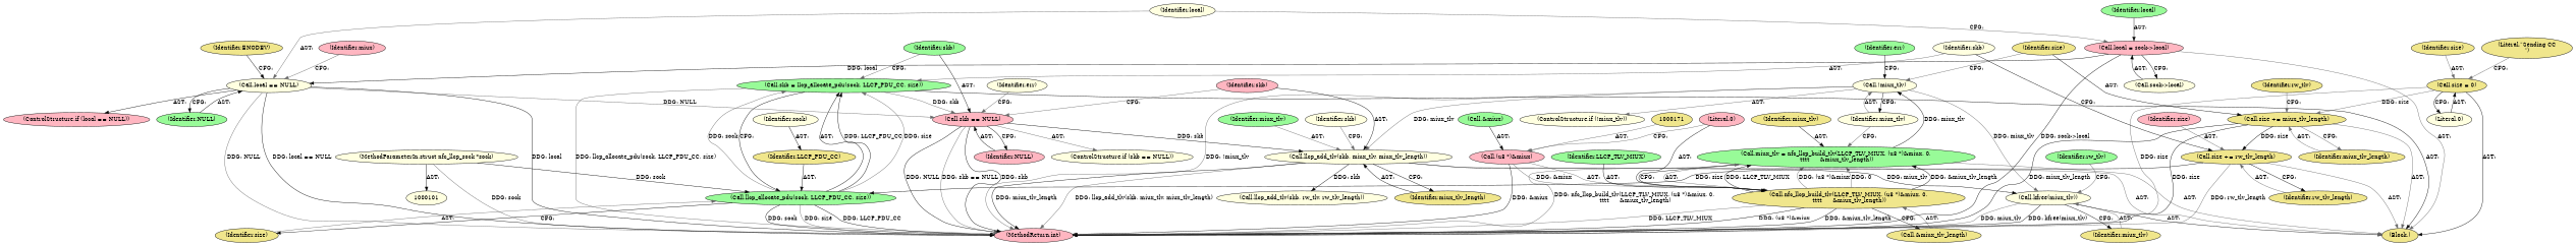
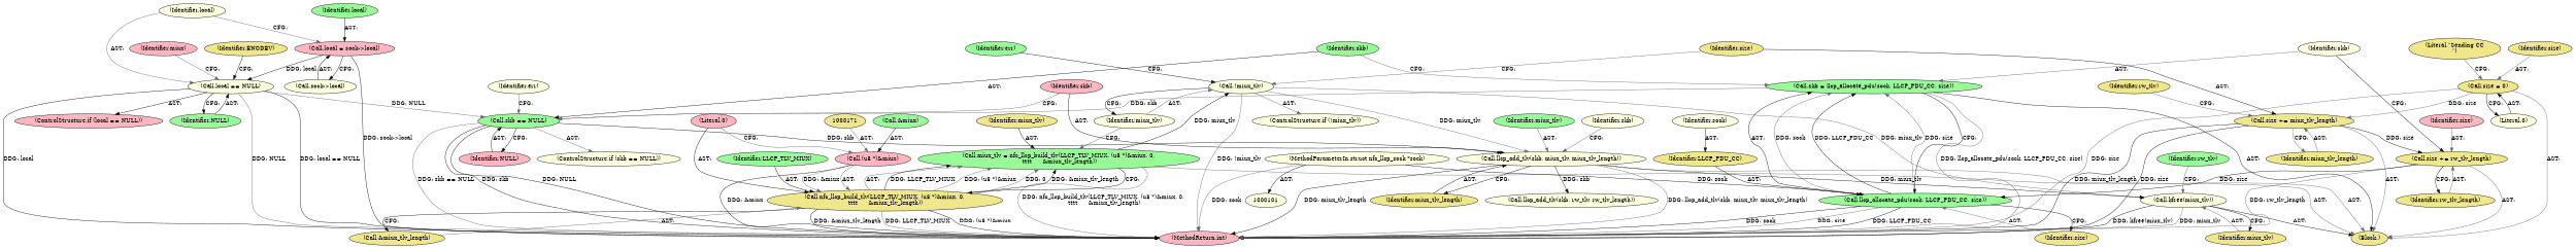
  digraph {
    node [fillcolor=khaki style=filled]
    edge [color=black]
    n1 [fillcolor=lightyellow label="(Call,kfree(miux_tlv))"]
    n2 [fillcolor=lightpink label="(MethodReturn,int)"]
    n3 [label="(Identifier,miux_tlv)"]
    n4 [label="(Block,)"]
    n5 [fillcolor=lightyellow label="(Call,!miux_tlv)"]
    n6 [fillcolor=lightyellow label="(Call,llcp_add_tlv(skb, miux_tlv, miux_tlv_length))"]
    n7 [fillcolor=lightyellow label="(ControlStructure,if (!miux_tlv))"]
    n8 [fillcolor=lightyellow label="(Identifier,miux_tlv)"]
    n9 [fillcolor=lightyellow label="(Call,llcp_add_tlv(skb, rw_tlv, rw_tlv_length))"]
    n10 [label="(Identifier,miux_tlv_length)"]
    n11 [fillcolor=palegreen label="(Call,miux_tlv = nfc_llcp_build_tlv(LLCP_TLV_MIUX, (u8 *)&miux, 0,\n \t\t\t\t      &miux_tlv_length))"]
    n12 [label="(Call,nfc_llcp_build_tlv(LLCP_TLV_MIUX, (u8 *)&miux, 0,\n \t\t\t\t      &miux_tlv_length))"]
    n13 [label="(Call,&miux_tlv_length)"]
    n14 [fillcolor=lightpink label="(Call,(u8 *)&miux)"]
    n15 [fillcolor=palegreen label="(Call,&miux)"]
-   n16 [fillcolor=lightpink label="(Call,skb == NULL)"]
+   n16 [fillcolor=palegreen label="(Call,skb == NULL)"]
    n17 [fillcolor=lightpink label="(Identifier,NULL)"]
    n18 [fillcolor=lightyellow label="(ControlStructure,if (skb == NULL))"]
    n19 [fillcolor=palegreen label="(Call,skb = llcp_allocate_pdu(sock, LLCP_PDU_CC, size))"]
    n20 [fillcolor=palegreen label="(Call,llcp_allocate_pdu(sock, LLCP_PDU_CC, size))"]
    n21 [label="(Identifier,size)"]
    n22 [fillcolor=lightyellow label="(MethodParameterIn,struct nfc_llcp_sock *sock)"]
    1000101 [fillcolor=lightyellow]
    n24 [label="(Call,size += rw_tlv_length)"]
    n25 [label="(Identifier,rw_tlv_length)"]
    n26 [label="(Call,size += miux_tlv_length)"]
    n27 [label="(Identifier,miux_tlv_length)"]
    n28 [label="(Call,size = 0)"]
    n29 [fillcolor=lightyellow label="(Literal,0)"]
    n30 [fillcolor=lightyellow label="(Call,local == NULL)"]
    n31 [fillcolor=lightpink label="(ControlStructure,if (local == NULL))"]
    n32 [fillcolor=palegreen label="(Identifier,NULL)"]
    n33 [fillcolor=lightpink label="(Call,local = sock->local)"]
    n34 [fillcolor=lightyellow label="(Call,sock->local)"]
    n35 [fillcolor=palegreen label="(Identifier,LLCP_TLV_MIUX)"]
    n36 [fillcolor=lightpink label="(Literal,0)"]
    n37 [label="(Identifier,size)"]
    n38 [fillcolor=lightpink label="(Identifier,skb)"]
    n39 [fillcolor=palegreen label="(Identifier,local)"]
    n40 [label="(Identifier,rw_tlv)"]
    n41 [fillcolor=lightyellow label="(Identifier,skb)"]
    n42 [fillcolor=palegreen label="(Identifier,err)"]
    n43 [fillcolor=lightyellow label="(Identifier,err)"]
    n44 [fillcolor=lightpink label="(Identifier,miux)"]
    n45 [label="(Identifier,LLCP_PDU_CC)"]
    n46 [fillcolor=lightyellow label="(Identifier,skb)"]
    n47 [fillcolor=lightyellow label="(Identifier,sock)"]
    n48 [fillcolor=lightpink label="(Identifier,size)"]
    n49 [fillcolor=palegreen label="(Identifier,rw_tlv)"]
    n50 [label="(Identifier,size)"]
    n51 [label="(Literal,\"Sending CC\n\")"]
    n52 [label="(Identifier,ENODEV)"]
    n53 [fillcolor=lightyellow label="(Identifier,local)"]
    n54 [label="(Identifier,miux_tlv)"]
    n55 [fillcolor=palegreen label="(Identifier,miux_tlv)"]
    n56 [fillcolor=palegreen label="(Identifier,skb)"]
    1000171
    n1 -> n2 [color=gray40 label="DDG: miux_tlv"]
    n1 -> n2 [label="DDG: kfree(miux_tlv)"]
    n1 -> n3 [label="CFG: "]
    n1 -> n4 [label="AST: "]
    n3 -> n1 [color=gray40 label="AST: "]
    n5 -> n1 [color=gray40 label="DDG: miux_tlv"]
    n5 -> n2 [color=gray40 label="DDG: !miux_tlv"]
    n5 -> n6 [color=gray40 label="DDG: miux_tlv"]
    n5 -> n7 [color=gray40 label="AST: "]
    n5 -> n8 [label="CFG: "]
    n6 -> n1 [label="DDG: miux_tlv"]
    n6 -> n2 [color=gray40 label="DDG: llcp_add_tlv(skb, miux_tlv, miux_tlv_length)"]
    n6 -> n2 [label="DDG: miux_tlv_length"]
    n6 -> n4 [color=gray40 label="AST: "]
    n6 -> n9 [label="DDG: skb"]
    n6 -> n10 [label="CFG: "]
    n8 -> n5 [color=gray40 label="AST: "]
    n8 -> n11 [color=gray40 label="CFG: "]
    n10 -> n6 [label="AST: "]
    n11 -> n2 [color=gray40 label="DDG: nfc_llcp_build_tlv(LLCP_TLV_MIUX, (u8 *)&miux, 0,\n \t\t\t\t      &miux_tlv_length)"]
    n11 -> n4 [color=gray40 label="AST: "]
    n11 -> n5 [label="DDG: miux_tlv"]
    n11 -> n12 [label="CFG: "]
    n12 -> n2 [color=gray40 label="DDG: LLCP_TLV_MIUX"]
    n12 -> n2 [label="DDG: (u8 *)&miux"]
    n12 -> n2 [label="DDG: &miux_tlv_length"]
    n12 -> n11 [color=gray40 label="AST: "]
    n12 -> n11 [label="DDG: LLCP_TLV_MIUX"]
    n12 -> n11 [color=gray40 label="DDG: (u8 *)&miux"]
    n12 -> n11 [color=gray40 label="DDG: 0"]
    n12 -> n11 [label="DDG: &miux_tlv_length"]
    n12 -> n13 [label="CFG: "]
    n13 -> n12 [color=gray40 label="AST: "]
    n14 -> n2 [label="DDG: &miux"]
    n14 -> n12 [color=gray40 label="AST: "]
    n14 -> n12 [color=gray40 label="DDG: &miux"]
    n15 -> n14 [label="AST: "]
    n16 -> n2 [label="DDG: NULL"]
    n16 -> n2 [color=gray40 label="DDG: skb == NULL"]
    n16 -> n2 [label="DDG: skb"]
    n16 -> n6 [label="DDG: skb"]
    n16 -> n17 [label="CFG: "]
    n16 -> n18 [color=gray40 label="AST: "]
    n17 -> n16 [label="AST: "]
    n19 -> n2 [color=gray40 label="DDG: llcp_allocate_pdu(sock, LLCP_PDU_CC, size)"]
    n19 -> n4 [label="AST: "]
    n19 -> n16 [color=gray40 label="DDG: skb"]
    n19 -> n20 [label="CFG: "]
    n20 -> n2 [label="DDG: LLCP_PDU_CC"]
    n20 -> n2 [label="DDG: sock"]
    n20 -> n2 [color=gray40 label="DDG: size"]
    n20 -> n19 [label="AST: "]
    n20 -> n19 [color=gray40 label="DDG: sock"]
    n20 -> n19 [label="DDG: LLCP_PDU_CC"]
    n20 -> n19 [color=gray40 label="DDG: size"]
    n20 -> n21 [label="CFG: "]
    n21 -> n20 [color=gray40 label="AST: "]
    n22 -> n2 [color=gray40 label="DDG: sock"]
    n22 -> n20 [label="DDG: sock"]
    n22 -> 1000101 [label="AST: "]
    n24 -> n2 [color=gray40 label="DDG: rw_tlv_length"]
    n24 -> n4 [color=gray40 label="AST: "]
    n24 -> n20 [label="DDG: size"]
    n24 -> n25 [label="CFG: "]
    n25 -> n24 [color=gray40 label="AST: "]
    n26 -> n2 [label="DDG: miux_tlv_length"]
    n26 -> n2 [label="DDG: size"]
    n26 -> n4 [color=gray40 label="AST: "]
    n26 -> n24 [label="DDG: size"]
    n26 -> n27 [color=gray40 label="CFG: "]
    n27 -> n26 [color=gray40 label="AST: "]
    n28 -> n2 [color=gray40 label="DDG: size"]
-   n28 -> n4 [label="AST: "]
+   n28 -> n4 [color=gray40 label="AST: "]
    n28 -> n26 [color=gray40 label="DDG: size"]
    n28 -> n29 [label="CFG: "]
    n29 -> n28 [label="AST: "]
    n30 -> n2 [label="DDG: local"]
    n30 -> n2 [color=gray40 label="DDG: NULL"]
    n30 -> n2 [label="DDG: local == NULL"]
    n30 -> n16 [color=gray40 label="DDG: NULL"]
    n30 -> n31 [label="AST: "]
    n30 -> n32 [label="CFG: "]
    n32 -> n30 [label="AST: "]
    n33 -> n2 [label="DDG: sock->local"]
-   n33 -> n4 [color=gray40 label="AST: "]
    n33 -> n30 [label="DDG: local"]
    n33 -> n34 [label="CFG: "]
    n34 -> n33 [label="AST: "]
    n35 -> n12 [label="AST: "]
    n36 -> n12 [label="AST: "]
    n36 -> n14 [color=gray40 label="CFG: "]
    n37 -> n5 [color=gray40 label="CFG: "]
    n37 -> n26 [label="AST: "]
    n38 -> n6 [label="AST: "]
    n38 -> n16 [color=gray40 label="CFG: "]
    n39 -> n33 [label="AST: "]
    n40 -> n26 [color=gray40 label="CFG: "]
    n41 -> n19 [color=gray40 label="AST: "]
    n41 -> n24 [label="CFG: "]
    n42 -> n5 [label="CFG: "]
    n43 -> n16 [color=gray40 label="CFG: "]
    n44 -> n30 [color=gray40 label="CFG: "]
    n45 -> n20 [label="AST: "]
    n46 -> n6 [color=gray40 label="CFG: "]
    n47 -> n45 [label="AST: "]
    n48 -> n24 [color=gray40 label="AST: "]
    n49 -> n1 [color=gray40 label="CFG: "]
    n50 -> n28 [color=gray40 label="AST: "]
    n51 -> n28 [color=gray40 label="CFG: "]
    n52 -> n30 [label="CFG: "]
    n53 -> n30 [color=gray40 label="AST: "]
    n53 -> n33 [color=gray40 label="CFG: "]
    n54 -> n11 [label="AST: "]
    n55 -> n6 [color=gray40 label="AST: "]
    n56 -> n16 [label="AST: "]
    n56 -> n19 [color=gray40 label="CFG: "]
    1000171 -> n14 [color=gray40 label="AST: "]
  }
